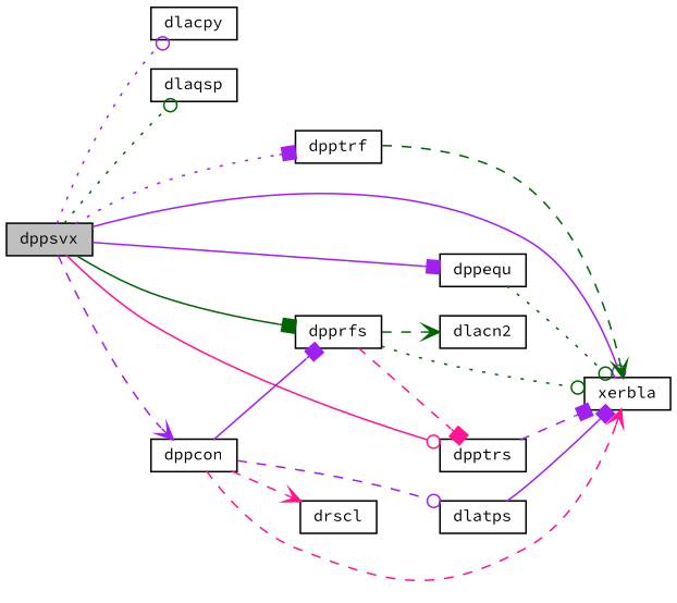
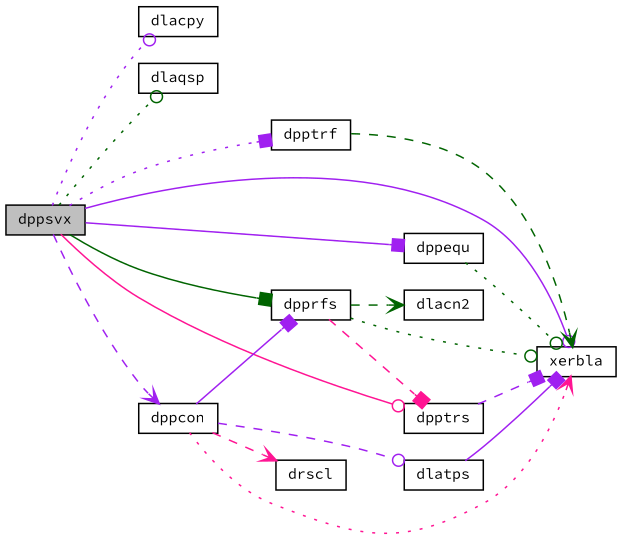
  digraph {
    fontname="Source Code Pro"
    rankdir=LR
    node [color=black fillcolor=white fontname="Source Code Pro" fontsize=10 shape=record style=filled]
    edge [arrowhead=odot color=purple fontname="Source Code Pro" fontsize=10 labelfontname=Helvetica labelfontsize=10 style=dashed]
    n1 [fillcolor=grey75 fontcolor=black height=0.2 label=dppsvx width=0.4]
    n2 [height=0.2 label=dlacpy width=0.4]
    n3 [height=0.2 label=dlaqsp width=0.4]
    n4 [height=0.2 label=dppcon width=0.4]
    n5 [height=0.2 label=xerbla width=0.4]
    n6 [height=0.2 label=dppequ width=0.4]
    n7 [height=0.2 label=dpprfs width=0.4]
    n8 [height=0.2 label=dpptrs width=0.4]
    n9 [height=0.2 label=dpptrf width=0.4]
    n10 [height=0.2 label=dlatps width=0.4]
    n11 [height=0.2 label=drscl width=0.4]
    n12 [height=0.2 label=dlacn2 width=0.4]
    n1 -> n2 [style=dotted]
    n1 -> n3 [color=darkgreen style=dotted]
    n1 -> n4 [arrowhead=vee]
    n1 -> n5 [style=solid]
    n1 -> n6 [arrowhead=box style=solid]
    n1 -> n7 [arrowhead=box color=darkgreen style=solid]
    n1 -> n8 [color=deeppink style=solid]
    n1 -> n9 [arrowhead=box style=dotted]
-   n4 -> n5 [arrowhead=vee color=deeppink]
+   n4 -> n5 [arrowhead=vee color=deeppink style=dotted]
    n4 -> n7 [arrowhead=box style=solid]
    n4 -> n10
    n4 -> n11 [arrowhead=vee color=deeppink]
    n6 -> n5 [color=darkgreen style=dotted]
    n7 -> n5 [color=darkgreen style=dotted]
    n7 -> n8 [arrowhead=box color=deeppink]
    n7 -> n12 [arrowhead=vee color=darkgreen]
    n8 -> n5 [arrowhead=box]
    n9 -> n5 [arrowhead=vee color=darkgreen]
    n10 -> n5 [arrowhead=box style=solid]
  }
